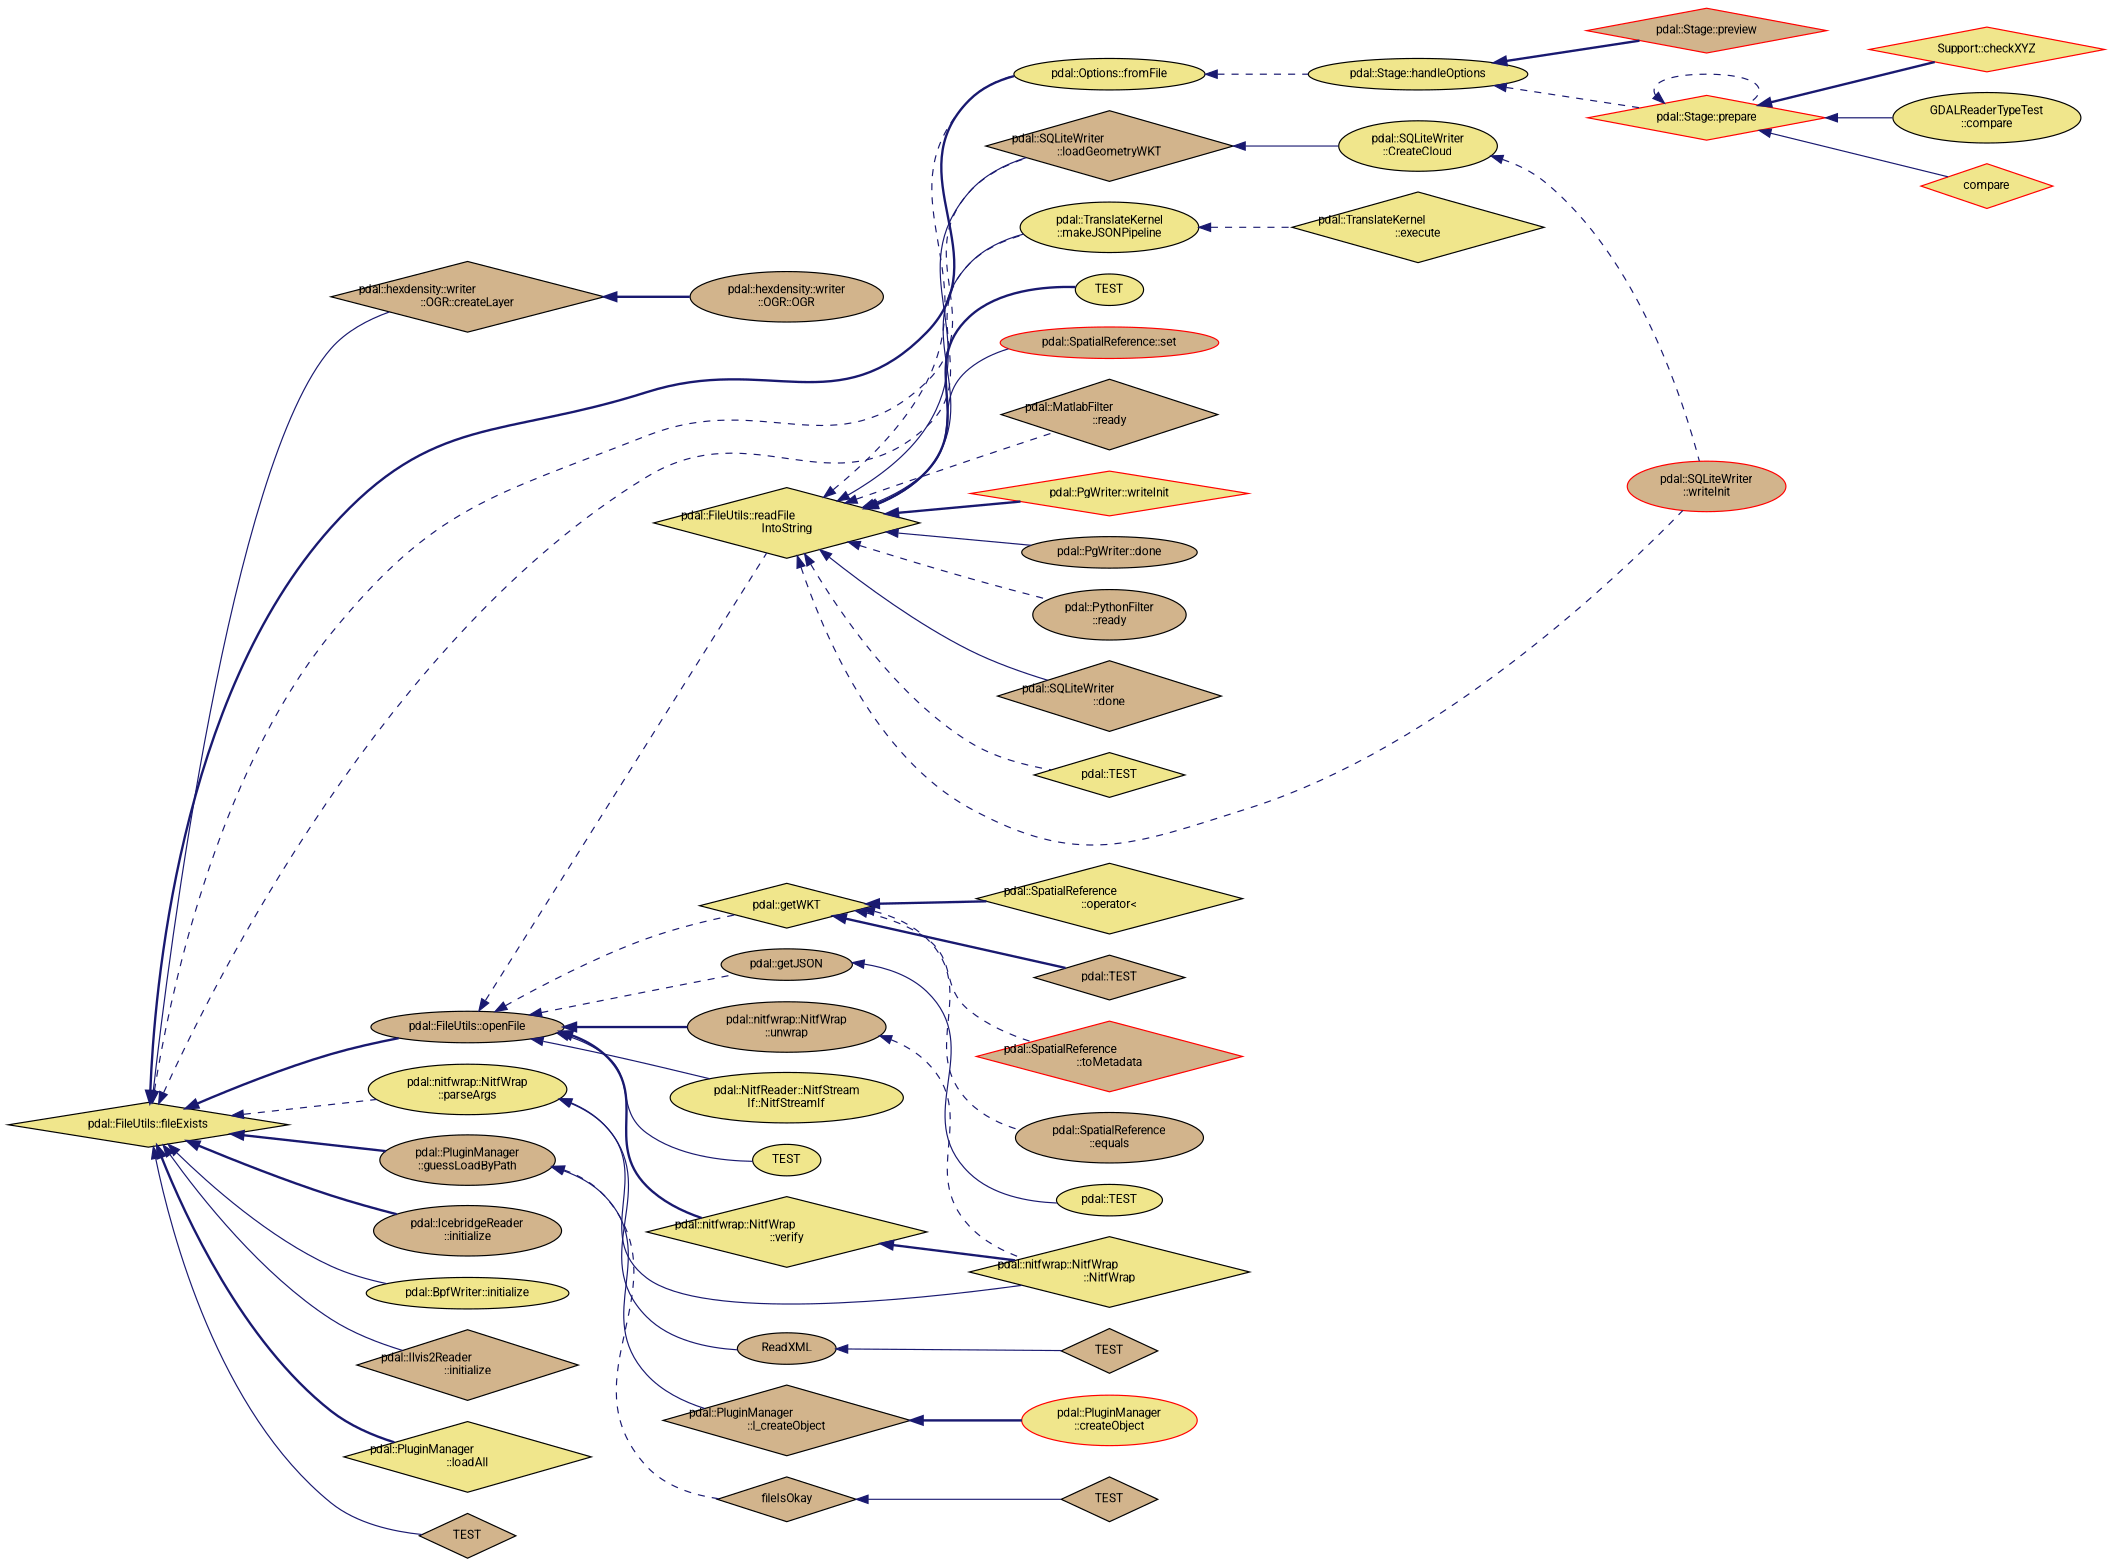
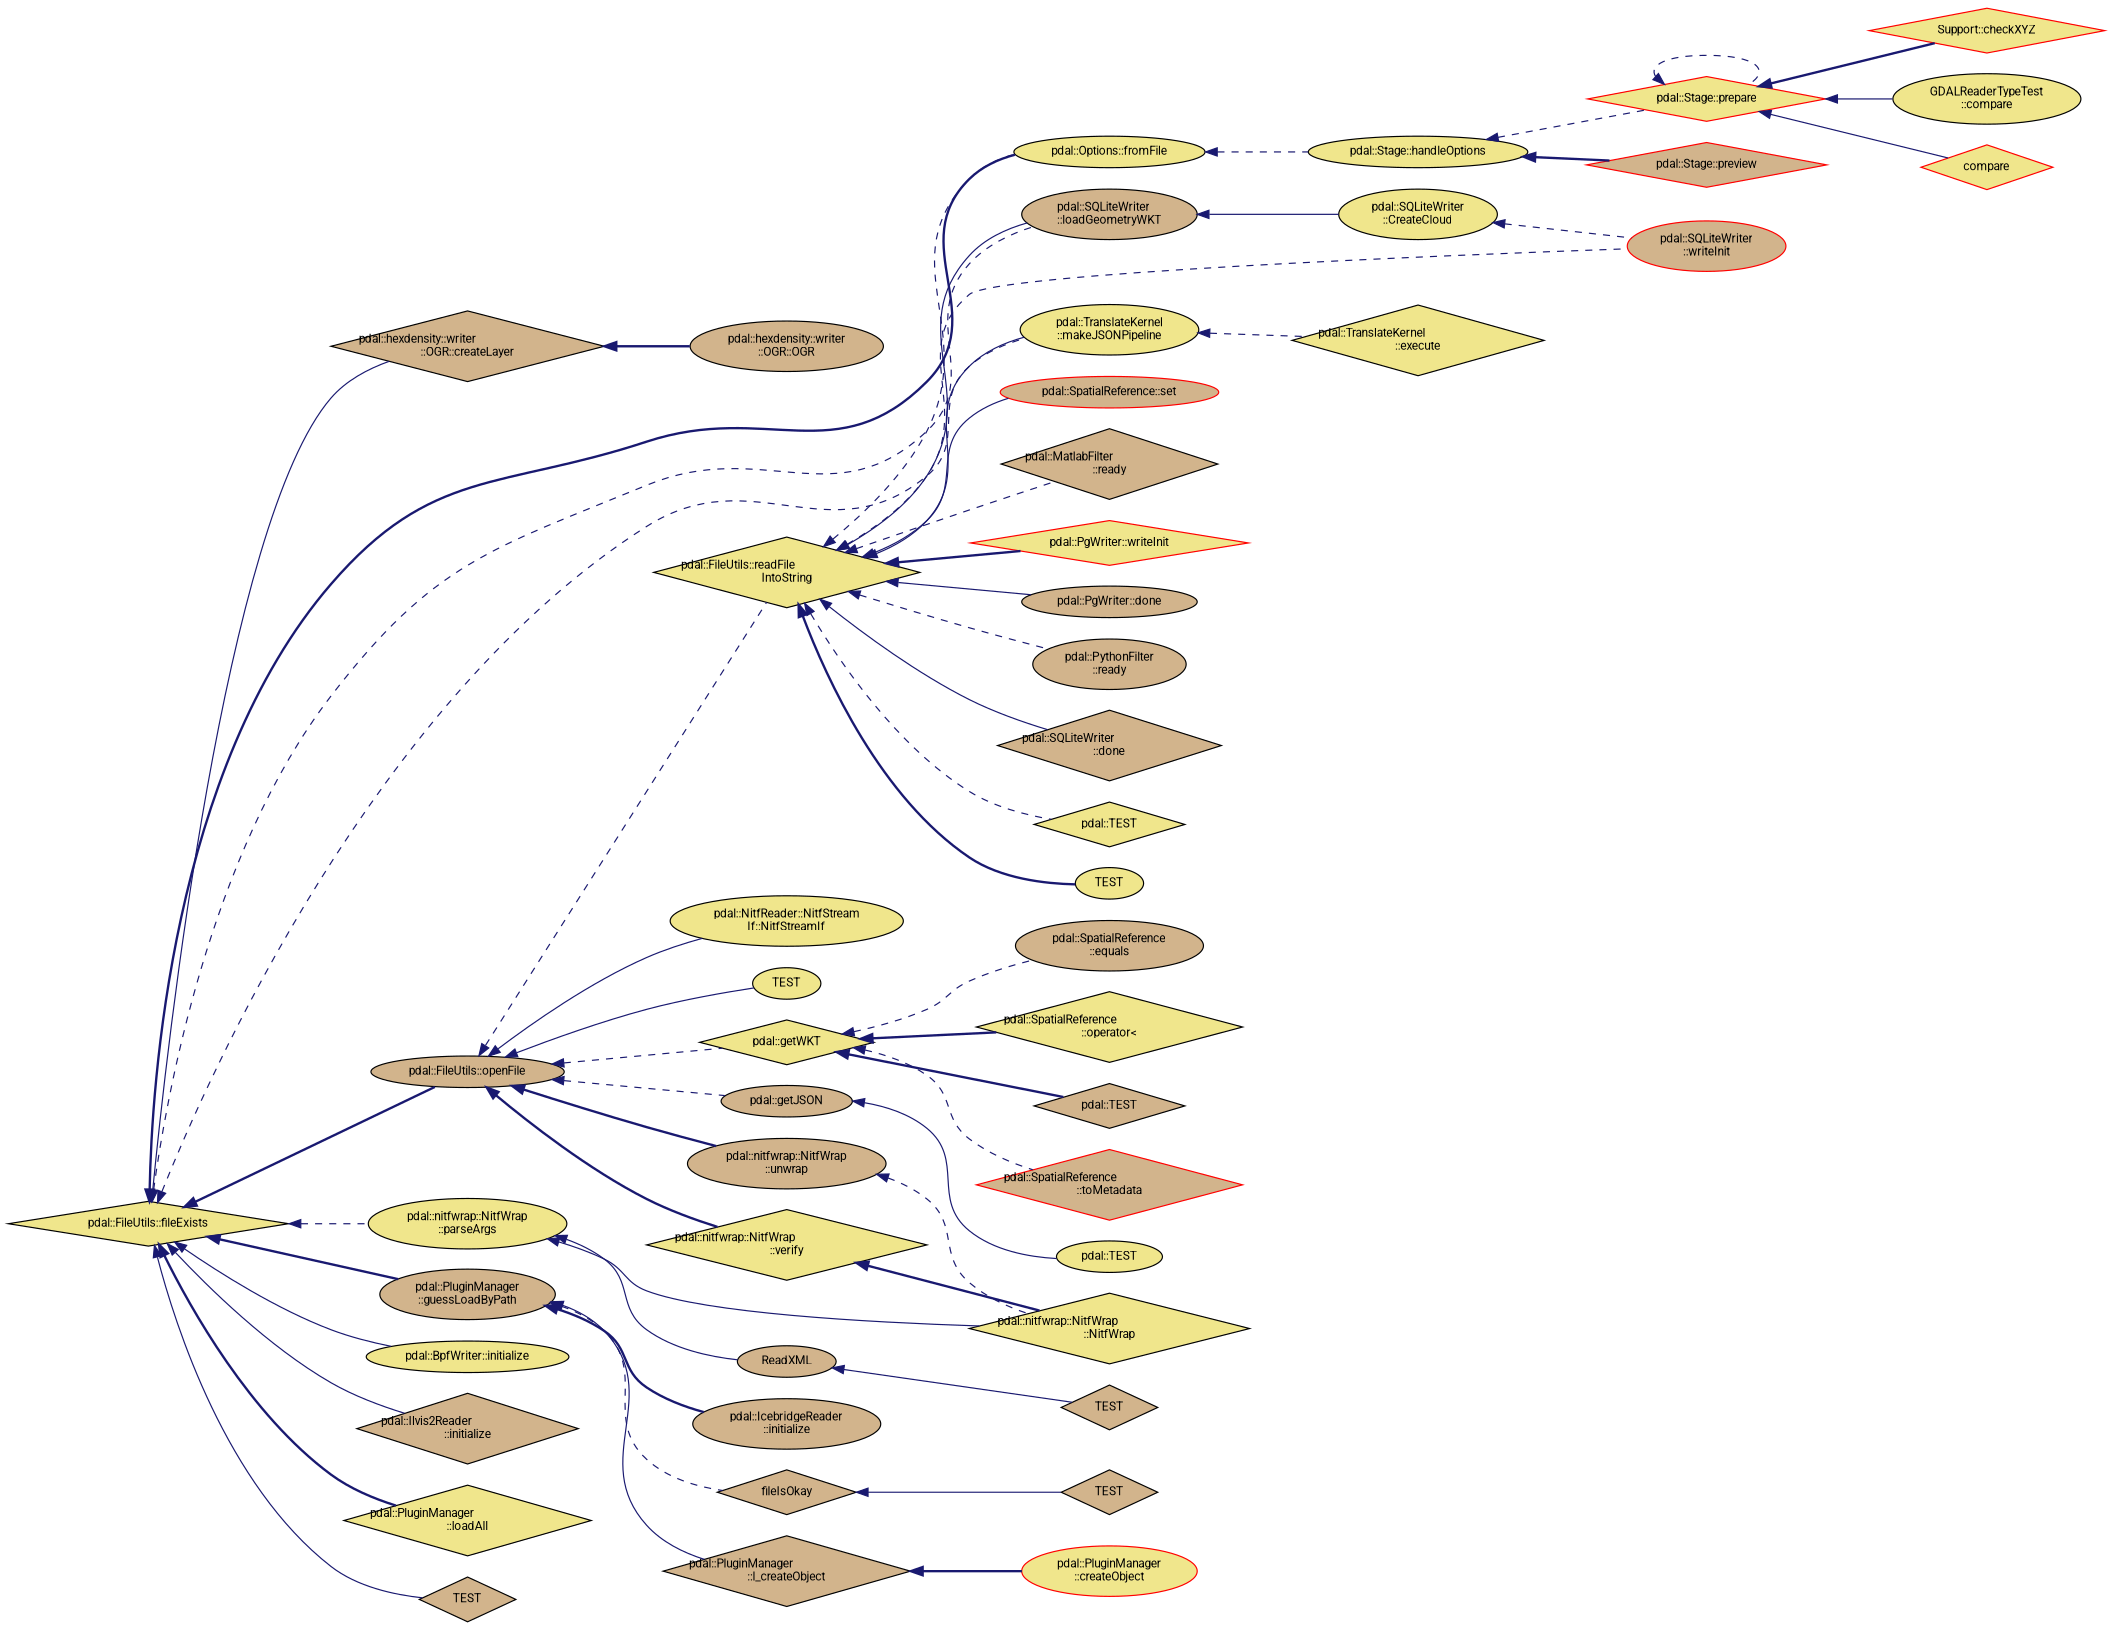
  digraph {
    fontname=Roboto
    rankdir=LR
    node [color=black fillcolor=khaki fontname=Roboto fontsize=10 shape=diamond style=filled]
    edge [color=midnightblue dir=back fontname=Roboto fontsize=10 labelfontname=Helvetica labelfontsize=10 style=solid]
    n1 [fontcolor=black height=0.2 label="pdal::FileUtils::fileExists" width=0.4]
    n2 [fillcolor=tan height=0.2 label="pdal::hexdensity::writer\l::OGR::createLayer" width=0.4]
    n3 [height=0.2 label="pdal::Options::fromFile" shape=ellipse width=0.4]
    n4 [fillcolor=tan height=0.2 label="pdal::PluginManager\l::guessLoadByPath" shape=ellipse width=0.4]
    n5 [fillcolor=tan height=0.2 label="pdal::IcebridgeReader\l::initialize" shape=ellipse width=0.4]
    n6 [height=0.2 label="pdal::BpfWriter::initialize" shape=ellipse width=0.4]
    n7 [fillcolor=tan height=0.2 label="pdal::Ilvis2Reader\l::initialize" width=0.4]
    n8 [height=0.2 label="pdal::PluginManager\l::loadAll" width=0.4]
-   n9 [fillcolor=tan height=0.2 label="pdal::SQLiteWriter\l::loadGeometryWKT" width=0.4]
+   n9 [fillcolor=tan height=0.2 label="pdal::SQLiteWriter\l::loadGeometryWKT" shape=ellipse width=0.4]
    n10 [height=0.2 label="pdal::TranslateKernel\l::makeJSONPipeline" shape=ellipse width=0.4]
    n11 [fillcolor=tan height=0.2 label="pdal::FileUtils::openFile" shape=ellipse width=0.4]
    n12 [height=0.2 label="pdal::nitfwrap::NitfWrap\l::parseArgs" shape=ellipse width=0.4]
    n13 [fillcolor=tan height=0.2 label=TEST width=0.4]
    n14 [fillcolor=tan height=0.2 label="pdal::hexdensity::writer\l::OGR::OGR" shape=ellipse width=0.4]
    n15 [fillcolor=tan height=0.2 label=fileIsOkay width=0.4]
    n16 [fillcolor=tan height=0.2 label=TEST width=0.4]
    n17 [height=0.2 label="pdal::Stage::handleOptions" shape=ellipse width=0.4]
    n18 [fillcolor=tan height=0.2 label="pdal::PluginManager\l::l_createObject" width=0.4]
    n19 [height=0.2 label="pdal::SQLiteWriter\l::CreateCloud" shape=ellipse width=0.4]
    n20 [height=0.2 label="pdal::TranslateKernel\l::execute" width=0.4]
    n21 [height=0.2 label="pdal::FileUtils::readFile\lIntoString" width=0.4]
    n22 [height=0.2 label="pdal::NitfReader::NitfStream\lIf::NitfStreamIf" shape=ellipse width=0.4]
    n23 [height=0.2 label=TEST shape=ellipse width=0.4]
    n24 [height=0.2 label="pdal::getWKT" width=0.4]
    n25 [fillcolor=tan height=0.2 label="pdal::getJSON" shape=ellipse width=0.4]
    n26 [fillcolor=tan height=0.2 label="pdal::nitfwrap::NitfWrap\l::unwrap" shape=ellipse width=0.4]
    n27 [height=0.2 label="pdal::nitfwrap::NitfWrap\l::verify" width=0.4]
    n28 [fillcolor=tan height=0.2 label=ReadXML shape=ellipse width=0.4]
    n29 [height=0.2 label="pdal::nitfwrap::NitfWrap\l::NitfWrap" width=0.4]
    n30 [color=red height=0.2 label="pdal::Stage::prepare" width=0.4]
    n31 [color=red fillcolor=tan height=0.2 label="pdal::Stage::preview" width=0.4]
    n32 [color=red height=0.2 label="Support::checkXYZ" width=0.4]
    n33 [height=0.2 label="GDALReaderTypeTest\l::compare" shape=ellipse width=0.4]
    n34 [color=red height=0.2 label=compare width=0.4]
    n35 [color=red height=0.2 label="pdal::PluginManager\l::createObject" shape=ellipse width=0.4]
    n36 [color=red fillcolor=tan height=0.2 label="pdal::SQLiteWriter\l::writeInit" shape=ellipse width=0.4]
    n37 [color=red fillcolor=tan height=0.2 label="pdal::SpatialReference::set" shape=ellipse width=0.4]
    n38 [fillcolor=tan height=0.2 label="pdal::MatlabFilter\l::ready" width=0.4]
    n39 [color=red height=0.2 label="pdal::PgWriter::writeInit" width=0.4]
    n40 [fillcolor=tan height=0.2 label="pdal::PgWriter::done" shape=ellipse width=0.4]
    n41 [fillcolor=tan height=0.2 label="pdal::PythonFilter\l::ready" shape=ellipse width=0.4]
    n42 [fillcolor=tan height=0.2 label="pdal::SQLiteWriter\l::done" width=0.4]
    n43 [height=0.2 label="pdal::TEST" width=0.4]
    n44 [height=0.2 label=TEST shape=ellipse width=0.4]
    n45 [fillcolor=tan height=0.2 label="pdal::SpatialReference\l::equals" shape=ellipse width=0.4]
    n46 [height=0.2 label="pdal::SpatialReference\l::operator\<" width=0.4]
    n47 [fillcolor=tan height=0.2 label="pdal::TEST" width=0.4]
    n48 [color=red fillcolor=tan height=0.2 label="pdal::SpatialReference\l::toMetadata" width=0.4]
    n49 [height=0.2 label="pdal::TEST" shape=ellipse width=0.4]
    n50 [fillcolor=tan height=0.2 label=TEST width=0.4]
    n1 -> n2
    n1 -> n3 [style=bold]
    n1 -> n4 [style=bold]
-   n1 -> n5 [style=bold]
+   n4 -> n5 [style=bold]
    n1 -> n6
    n1 -> n7
    n1 -> n8 [style=bold]
    n1 -> n9 [style=dashed]
    n1 -> n10 [style=dashed]
    n1 -> n11 [style=bold]
    n1 -> n12 [style=dashed]
    n1 -> n13
    n2 -> n14 [style=bold]
    n3 -> n17 [style=dashed]
    n4 -> n15 [style=dashed]
    n4 -> n18
    n9 -> n19
    n10 -> n20 [style=dashed]
    n11 -> n21 [style=dashed]
    n11 -> n22
    n11 -> n23
    n11 -> n24 [style=dashed]
    n11 -> n25 [style=dashed]
    n11 -> n26 [style=bold]
    n11 -> n27 [style=bold]
    n12 -> n28
    n12 -> n29
    n15 -> n16
    n17 -> n30 [style=dashed]
    n17 -> n31 [style=bold]
    n18 -> n35 [style=bold]
    n19 -> n36 [style=dashed]
    n21 -> n3 [style=dashed]
    n21 -> n9
    n21 -> n10
    n21 -> n36 [style=dashed]
    n21 -> n37
    n21 -> n38 [style=dashed]
    n21 -> n39 [style=bold]
    n21 -> n40
    n21 -> n41 [style=dashed]
    n21 -> n42
    n21 -> n43 [style=dashed]
    n21 -> n44 [style=bold]
    n24 -> n45 [style=dashed]
    n24 -> n46 [style=bold]
    n24 -> n47 [style=bold]
    n24 -> n48 [style=dashed]
    n25 -> n49
    n26 -> n29 [style=dashed]
    n27 -> n29 [style=bold]
    n28 -> n50
    n30 -> n30 [style=dashed]
    n30 -> n32 [style=bold]
    n30 -> n33
    n30 -> n34
  }
